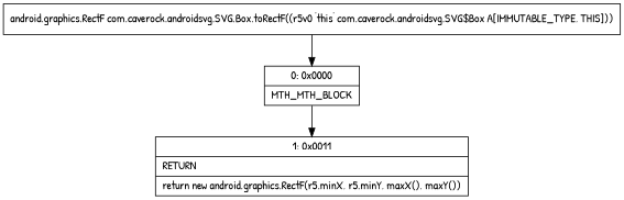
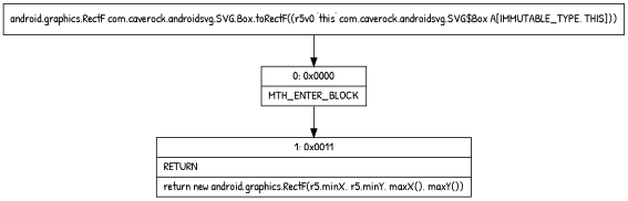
  digraph {
    fontname="Patrick Hand"
    node [shape=record fontname="Patrick Hand"]
    edge [fontname="Patrick Hand"]
-   n1 [label="{0\:\ 0x0000|MTH_MTH_BLOCK\l}"]
+   n1 [label="{0\:\ 0x0000|MTH_ENTER_BLOCK\l}"]
    n2 [label="{1\:\ 0x0011|RETURN\l|return new android.graphics.RectF(r5.minX, r5.minY, maxX(), maxY())\l}"]
    n3 [label="{android.graphics.RectF com.caverock.androidsvg.SVG.Box.toRectF((r5v0 'this' com.caverock.androidsvg.SVG$Box A[IMMUTABLE_TYPE, THIS])) }"]
    n1 -> n2
    n3 -> n1
  }
